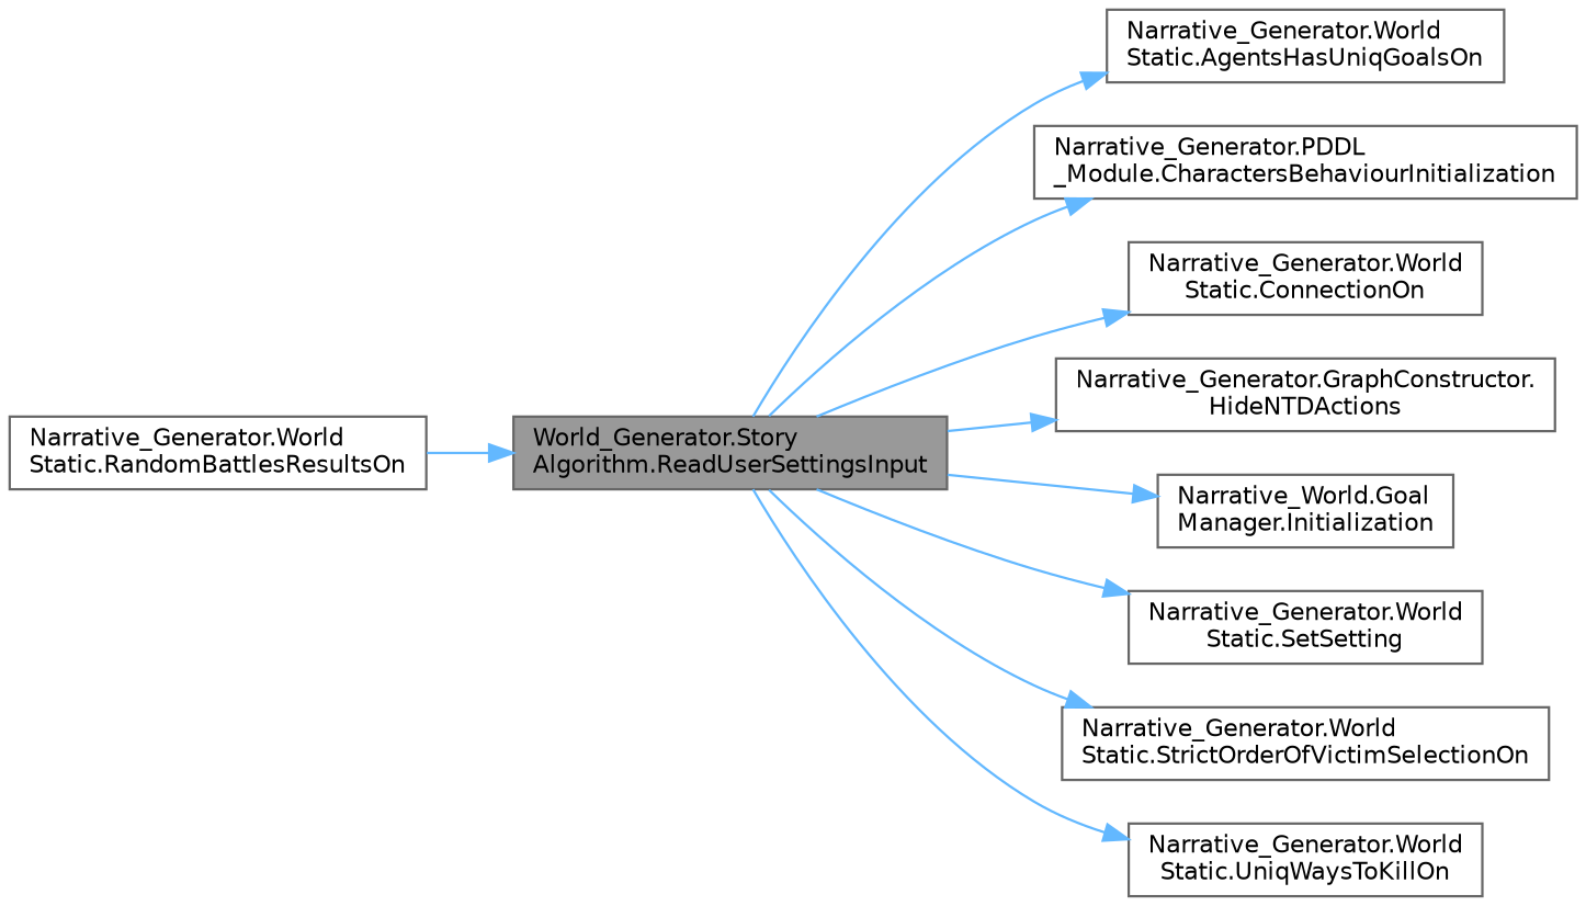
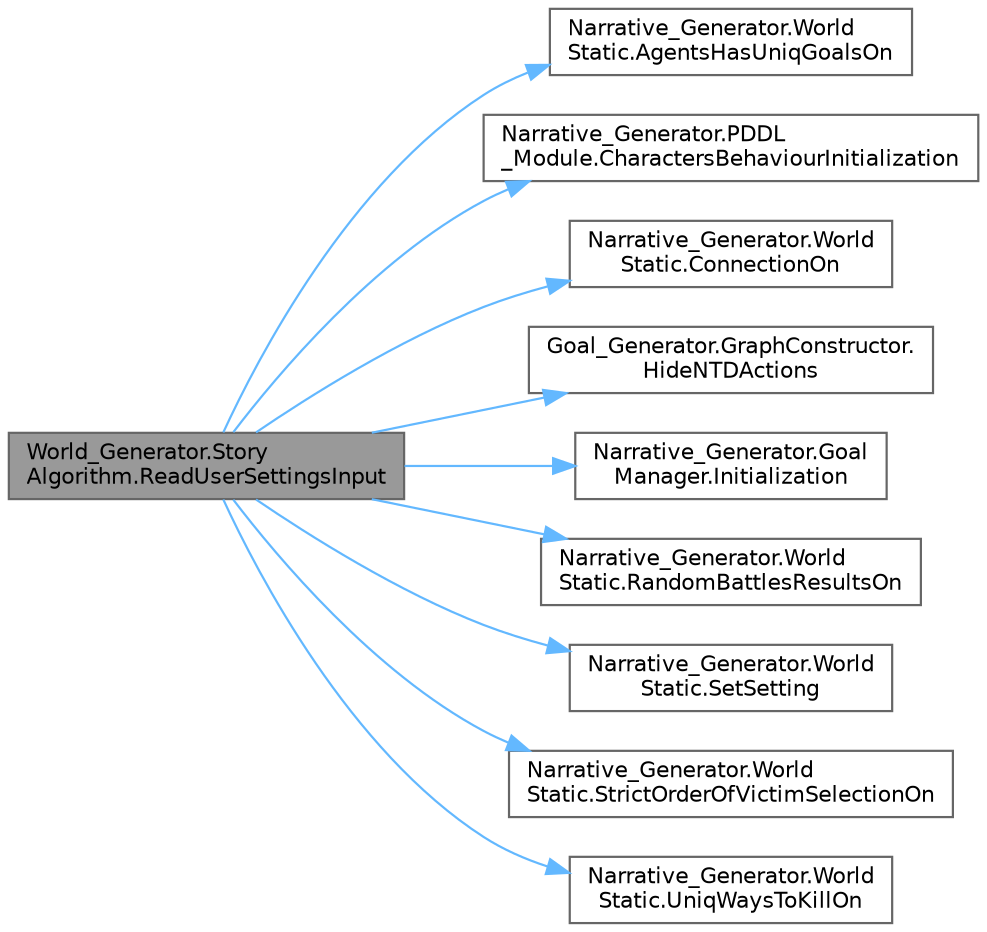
  digraph {
    rankdir=LR
    node [color=grey40 fillcolor=white fontname=Helvetica fontsize=10 shape=box style=filled]
    edge [color=steelblue1 fontname=Helvetica fontsize=10 labelfontname=Helvetica labelfontsize=10 style=solid]
    n1 [color=gray40 fillcolor=grey60 fontcolor=black height=0.2 label="World_Generator.Story\lAlgorithm.ReadUserSettingsInput" width=0.4]
    n2 [height=0.2 label="Narrative_Generator.World\lStatic.AgentsHasUniqGoalsOn" width=0.4]
    n3 [height=0.2 label="Narrative_Generator.PDDL\l_Module.CharactersBehaviourInitialization" width=0.4]
    n4 [height=0.2 label="Narrative_Generator.World\lStatic.ConnectionOn" width=0.4]
-   n5 [height=0.2 label="Narrative_Generator.GraphСonstructor.\lHideNTDActions" width=0.4]
-   n6 [height=0.2 label="Narrative_World.Goal\lManager.Initialization" width=0.4]
+   n5 [height=0.2 label="Goal_Generator.GraphСonstructor.\lHideNTDActions" width=0.4]
+   n6 [height=0.2 label="Narrative_Generator.Goal\lManager.Initialization" width=0.4]
    n7 [height=0.2 label="Narrative_Generator.World\lStatic.RandomBattlesResultsOn" width=0.4]
    n8 [height=0.2 label="Narrative_Generator.World\lStatic.SetSetting" width=0.4]
    n9 [height=0.2 label="Narrative_Generator.World\lStatic.StrictOrderOfVictimSelectionOn" width=0.4]
    n10 [height=0.2 label="Narrative_Generator.World\lStatic.UniqWaysToKillOn" width=0.4]
    n1 -> n2
    n1 -> n3
    n1 -> n4
    n1 -> n5
    n1 -> n6
-   n7 -> n1
+   n1 -> n7
    n1 -> n8
    n1 -> n9
    n1 -> n10
  }
